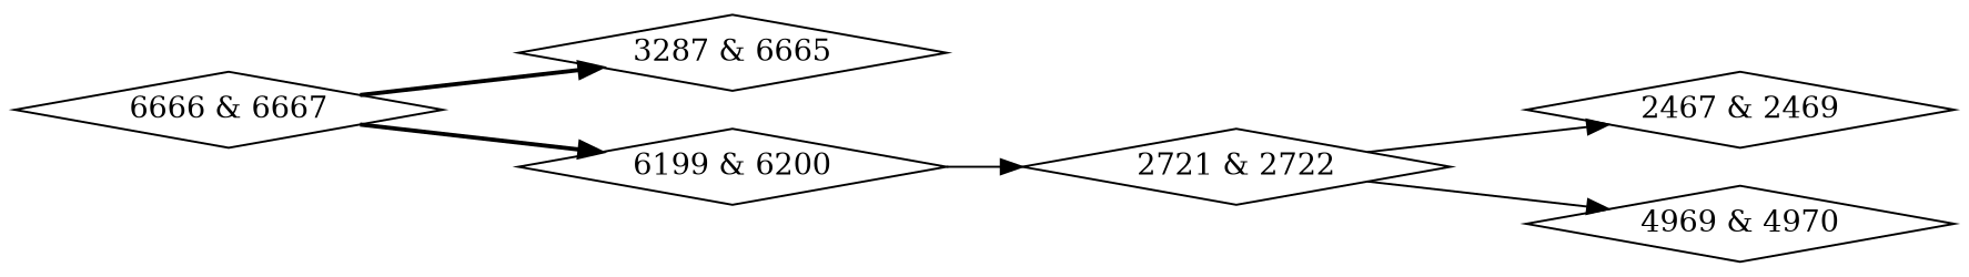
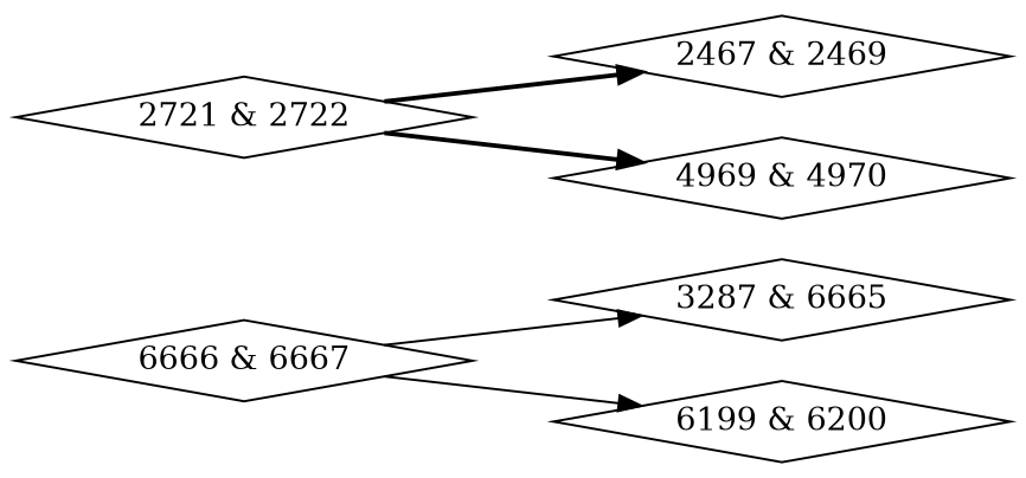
  digraph {
    rankdir=LR
    node [shape=diamond]
    edge [style=bold]
    n1 [label="3287 & 6665"]
    n2 [label="2467 & 2469"]
    n3 [label="2721 & 2722"]
    n4 [label="4969 & 4970"]
    n5 [label="6199 & 6200"]
    n6 [label="6666 & 6667"]
-   n3 -> n2 [style=solid]
-   n3 -> n4 [style=solid]
-   n5 -> n3 [style=solid]
-   n6 -> n1
-   n6 -> n5
+   n3 -> n2
+   n3 -> n4
+   n6 -> n1 [style=solid]
+   n6 -> n5 [style=solid]
  }
